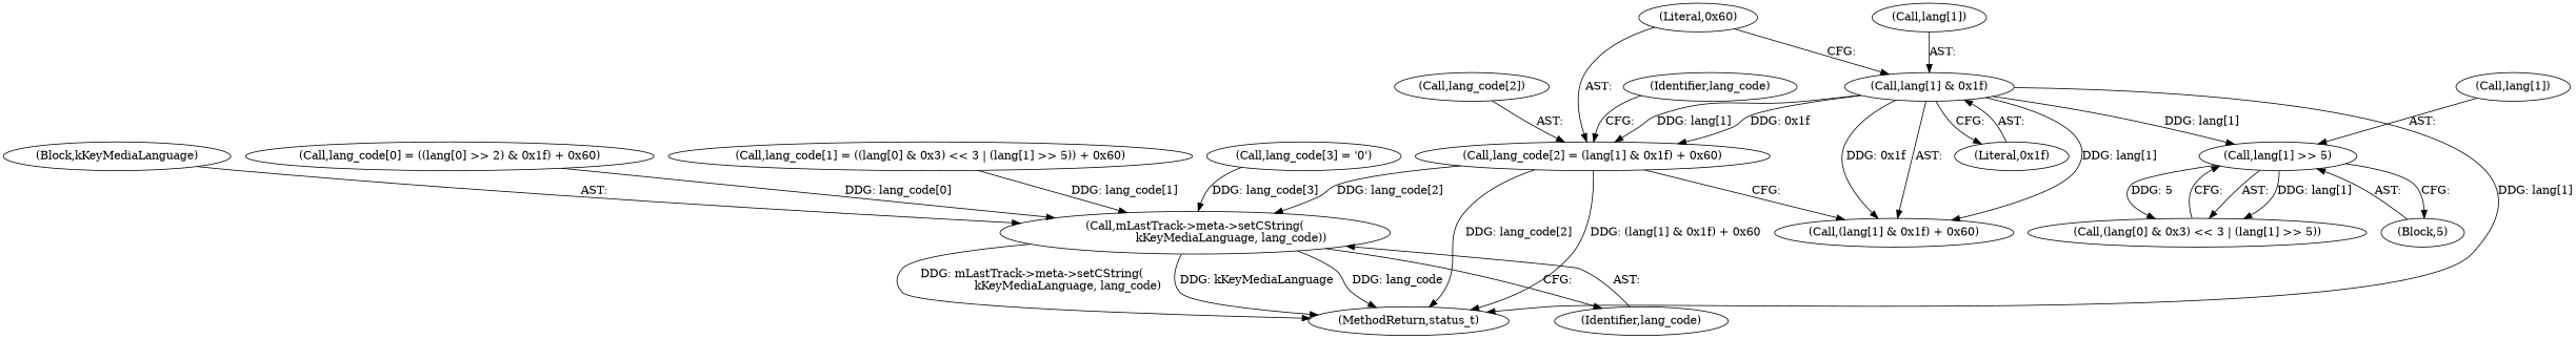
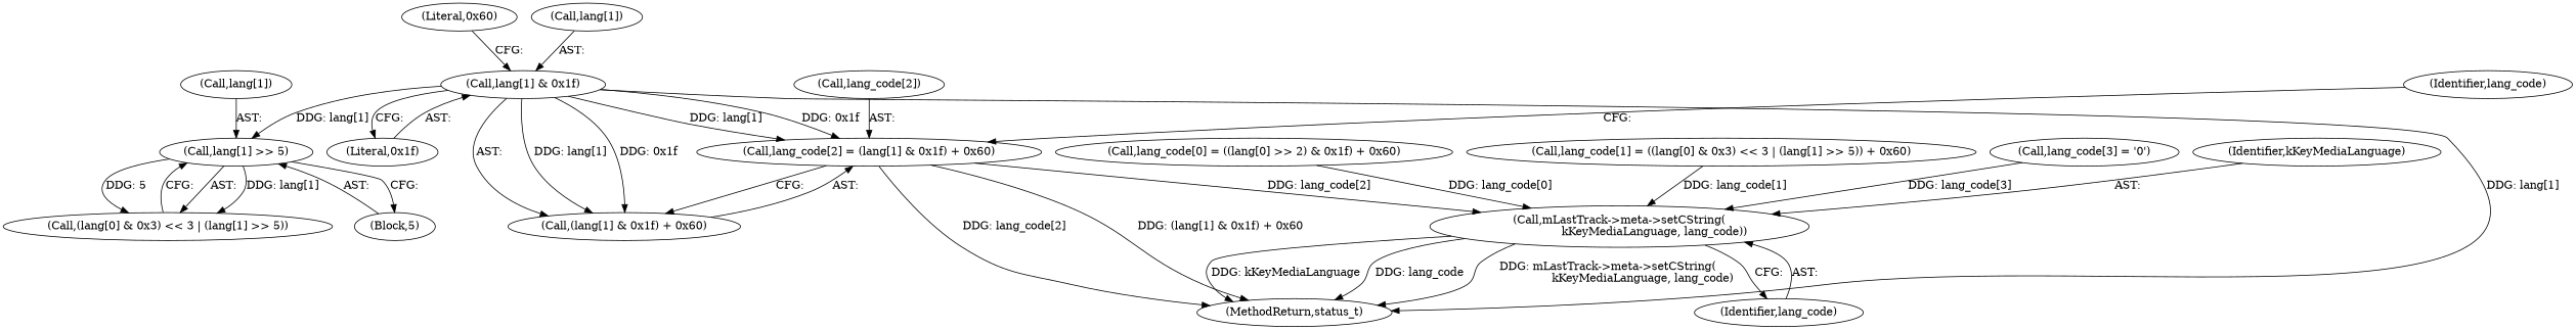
  digraph {
    n1 [label="(Call,lang_code[2] = (lang[1] & 0x1f) + 0x60)"]
    n2 [label="(Call,mLastTrack->meta->setCString(\n                    kKeyMediaLanguage, lang_code))"]
    n3 [label="(MethodReturn,status_t)"]
    n4 [label="(Call,(lang[1] & 0x1f) + 0x60)"]
    n5 [label="(Identifier,lang_code)"]
    n6 [label="(Call,lang[1] & 0x1f)"]
    n7 [label="(Literal,0x1f)"]
    n8 [label="(Call,lang[1] >> 5)"]
    n9 [label="(Call,(lang[0] & 0x3) << 3 | (lang[1] >> 5))"]
    n10 [label="(Block,5)"]
    n11 [label="(Call,lang_code[2])"]
    n12 [label="(Identifier,lang_code)"]
    n13 [label="(Call,lang_code[1] = ((lang[0] & 0x3) << 3 | (lang[1] >> 5)) + 0x60)"]
    n14 [label="(Literal,0x60)"]
    n15 [label="(Call,lang_code[3] = '\0')"]
-   n16 [label="(Block,kKeyMediaLanguage)"]
+   n16 [label="(Identifier,kKeyMediaLanguage)"]
    n17 [label="(Call,lang[1])"]
    n18 [label="(Call,lang[1])"]
    n19 [label="(Call,lang_code[0] = ((lang[0] >> 2) & 0x1f) + 0x60)"]
    n1 -> n2 [label="DDG: lang_code[2]"]
    n1 -> n3 [label="DDG: lang_code[2]"]
    n1 -> n3 [label="DDG: (lang[1] & 0x1f) + 0x60"]
    n1 -> n4 [label="CFG: "]
    n2 -> n3 [label="DDG: mLastTrack->meta->setCString(\n                    kKeyMediaLanguage, lang_code)"]
    n2 -> n3 [label="DDG: kKeyMediaLanguage"]
    n2 -> n3 [label="DDG: lang_code"]
    n2 -> n5 [label="CFG: "]
-   n14 -> n1 [label="AST: "]
+   n4 -> n1 [label="AST: "]
    n5 -> n2 [label="AST: "]
    n6 -> n1 [label="DDG: lang[1]"]
    n6 -> n1 [label="DDG: 0x1f"]
    n6 -> n3 [label="DDG: lang[1]"]
    n6 -> n4 [label="AST: "]
    n6 -> n4 [label="DDG: lang[1]"]
    n6 -> n4 [label="DDG: 0x1f"]
    n6 -> n7 [label="CFG: "]
    n6 -> n8 [label="DDG: lang[1]"]
    n7 -> n6 [label="AST: "]
    n8 -> n9 [label="AST: "]
    n8 -> n9 [label="DDG: lang[1]"]
    n8 -> n9 [label="DDG: 5"]
    n8 -> n10 [label="CFG: "]
    n9 -> n8 [label="CFG: "]
    n10 -> n8 [label="AST: "]
    n11 -> n1 [label="AST: "]
    n12 -> n1 [label="CFG: "]
    n13 -> n2 [label="DDG: lang_code[1]"]
    n14 -> n6 [label="CFG: "]
    n15 -> n2 [label="DDG: lang_code[3]"]
    n16 -> n2 [label="AST: "]
    n17 -> n6 [label="AST: "]
    n18 -> n8 [label="AST: "]
    n19 -> n2 [label="DDG: lang_code[0]"]
  }
